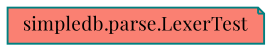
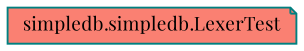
  digraph {
    rankdir=LR
    fontname="Playfair Display"
-   n1 [color=teal fillcolor=salmon fontname="Playfair Display" fontsize=10 height=0.2 label="simpledb.parse.LexerTest" shape=note style=filled width=0.4]
+   n1 [color=teal fillcolor=salmon fontname="Playfair Display" fontsize=10 height=0.2 label="simpledb.simpledb.LexerTest" shape=note style=filled width=0.4]
  }
